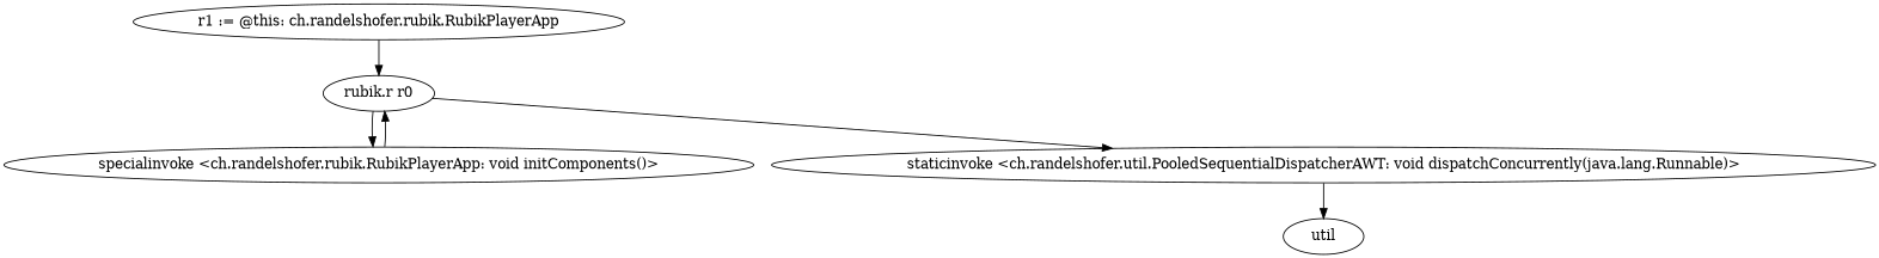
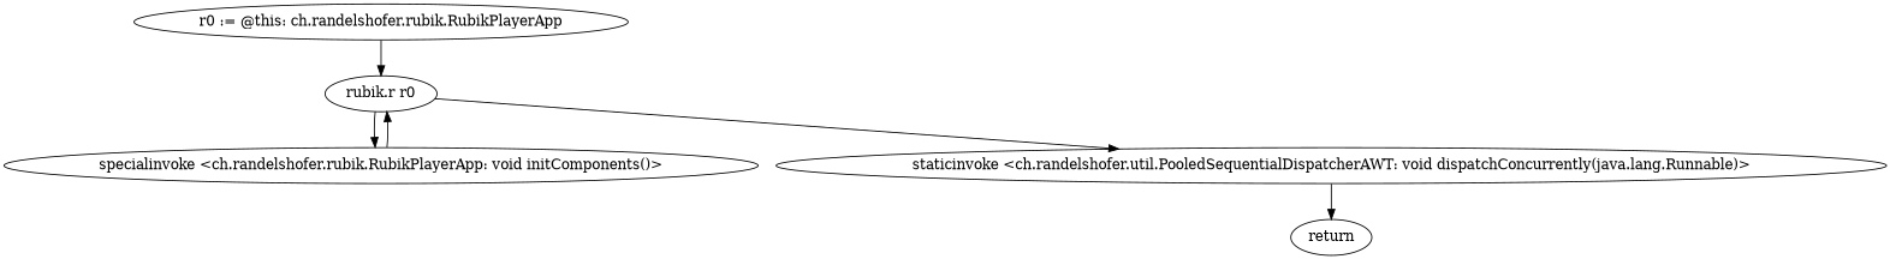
  digraph {
    fontname="DejaVu Serif"
    node [fontname="DejaVu Serif"]
    edge [fontname="DejaVu Serif"]
    n1 [label="rubik.r r0"]
-   "r0 := @this: ch.randelshofer.rubik.RubikPlayerApp" [label="r1 := @this: ch.randelshofer.rubik.RubikPlayerApp"]
+   "r0 := @this: ch.randelshofer.rubik.RubikPlayerApp"
    "specialinvoke <ch.randelshofer.rubik.RubikPlayerApp: void initComponents()>"
    "staticinvoke <ch.randelshofer.util.PooledSequentialDispatcherAWT: void dispatchConcurrently(java.lang.Runnable)>"
-   return [label=util]
+   return
    n1 -> "specialinvoke <ch.randelshofer.rubik.RubikPlayerApp: void initComponents()>"
    n1 -> "staticinvoke <ch.randelshofer.util.PooledSequentialDispatcherAWT: void dispatchConcurrently(java.lang.Runnable)>"
    "r0 := @this: ch.randelshofer.rubik.RubikPlayerApp" -> n1
    "specialinvoke <ch.randelshofer.rubik.RubikPlayerApp: void initComponents()>" -> n1
    "staticinvoke <ch.randelshofer.util.PooledSequentialDispatcherAWT: void dispatchConcurrently(java.lang.Runnable)>" -> return
  }
